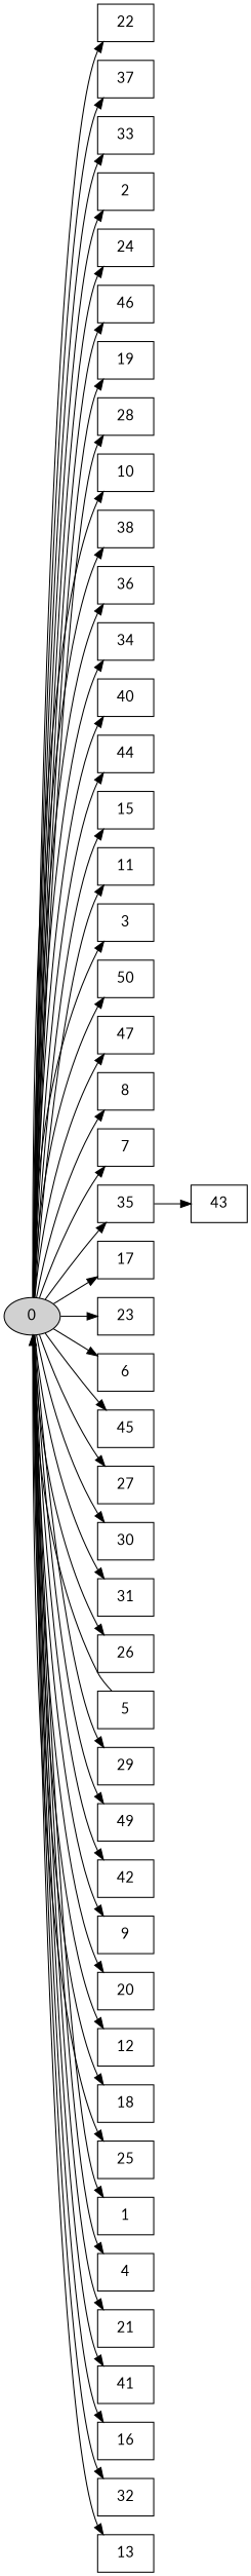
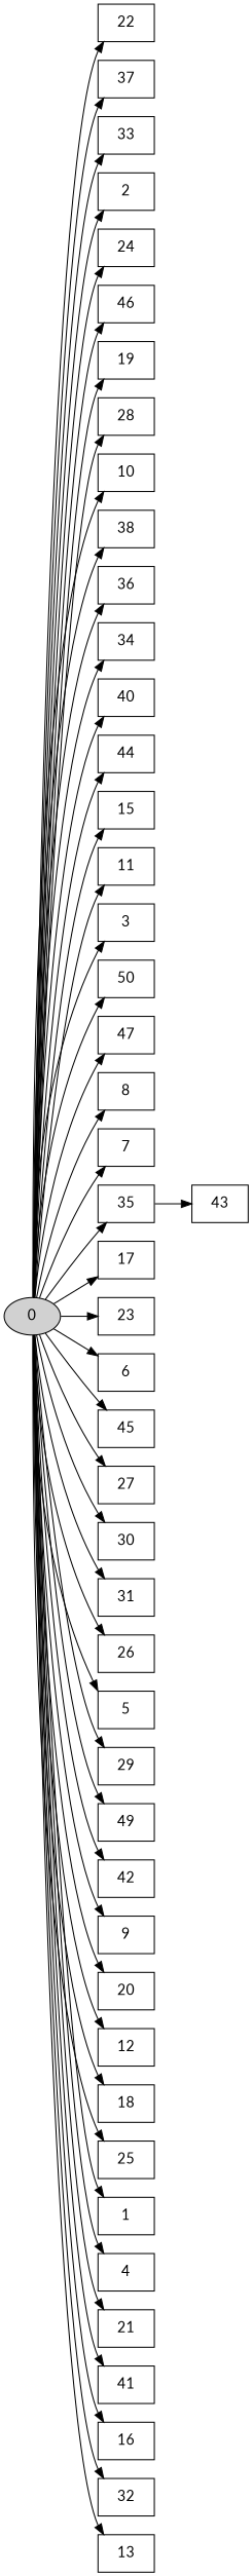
  digraph {
    fontname=Lato
    rankdir=LR
    node [fillcolor=white fontname=Lato style=filled shape=box]
    edge [fontname=Lato]
    0 [fillcolor=grey82 shape=""]
    n2 [label="22\n"]
    n3 [label="37\n"]
    n4 [label="33\n"]
    n5 [label="2\n"]
    n6 [label="24\n"]
    n7 [label="46\n"]
    n8 [label="19\n"]
    n9 [label="28\n"]
    n10 [label="10\n"]
    n11 [label="38\n"]
    n12 [label="36\n"]
    n13 [label="34\n"]
    n14 [label="40\n"]
    n15 [label="44\n"]
    n16 [label="15\n"]
    n17 [label="11\n"]
    n18 [label="3\n"]
    n19 [label="50\n"]
    n20 [label="47\n"]
    n21 [label="8\n"]
    n22 [label="7\n"]
    n23 [label="35\n"]
    n24 [label="17\n"]
    n25 [label="23\n"]
    n26 [label="6\n"]
    n27 [label="45\n"]
    n28 [label="27\n"]
    n29 [label="30\n"]
    n30 [label="31\n"]
    n31 [label="26\n"]
    n32 [label="5\n"]
    n33 [label="29\n"]
    n34 [label="49\n"]
    n35 [label="42\n"]
    n36 [label="9\n"]
    n37 [label="20\n"]
    n38 [label="12\n"]
    n39 [label="18\n"]
    n40 [label="25\n"]
    n41 [label="1\n"]
    n42 [label="4\n"]
    n43 [label="21\n"]
    n44 [label="41\n"]
    n45 [label="16\n"]
    n46 [label="32\n"]
    n47 [label="13\n"]
    n48 [label="43\n"]
    0 -> n2
    0 -> n3
    0 -> n4
    0 -> n5
    0 -> n6
    0 -> n7
    0 -> n8
    0 -> n9
    0 -> n10
    0 -> n11
    0 -> n12
    0 -> n13
    0 -> n14
    0 -> n15
    0 -> n16
    0 -> n17
    0 -> n18
    0 -> n19
    0 -> n20
    0 -> n21
    0 -> n22
    0 -> n23
    0 -> n24
    0 -> n25
    0 -> n26
    0 -> n27
    0 -> n28
    0 -> n29
    0 -> n30
    0 -> n31
-   n32 -> 0
+   0 -> n32
    0 -> n33
    0 -> n34
    0 -> n35
    0 -> n36
    0 -> n37
    0 -> n38
    0 -> n39
    0 -> n40
    0 -> n41
    0 -> n42
    0 -> n43
    0 -> n44
    0 -> n45
    0 -> n46
    0 -> n47
    n23 -> n48
  }
